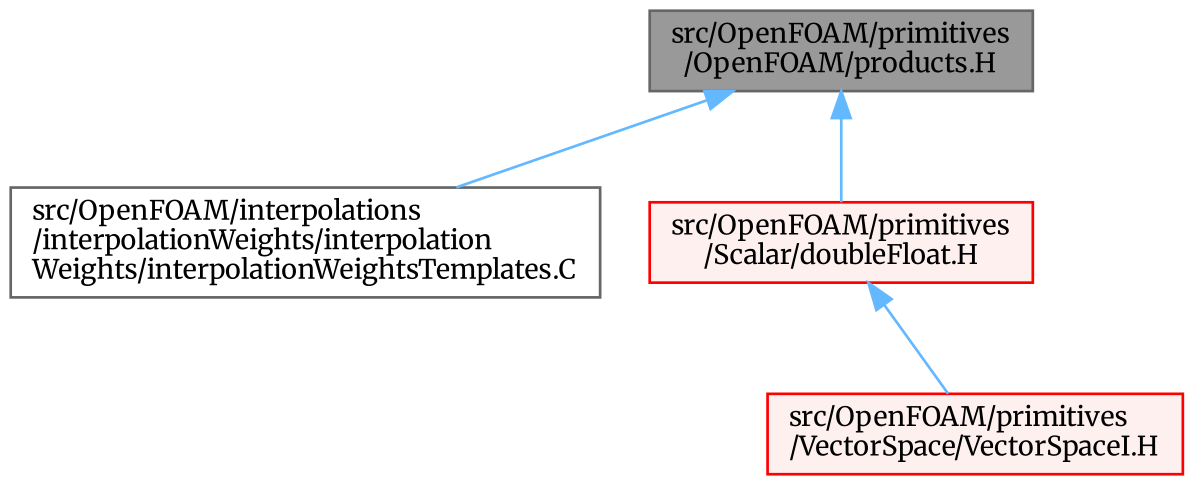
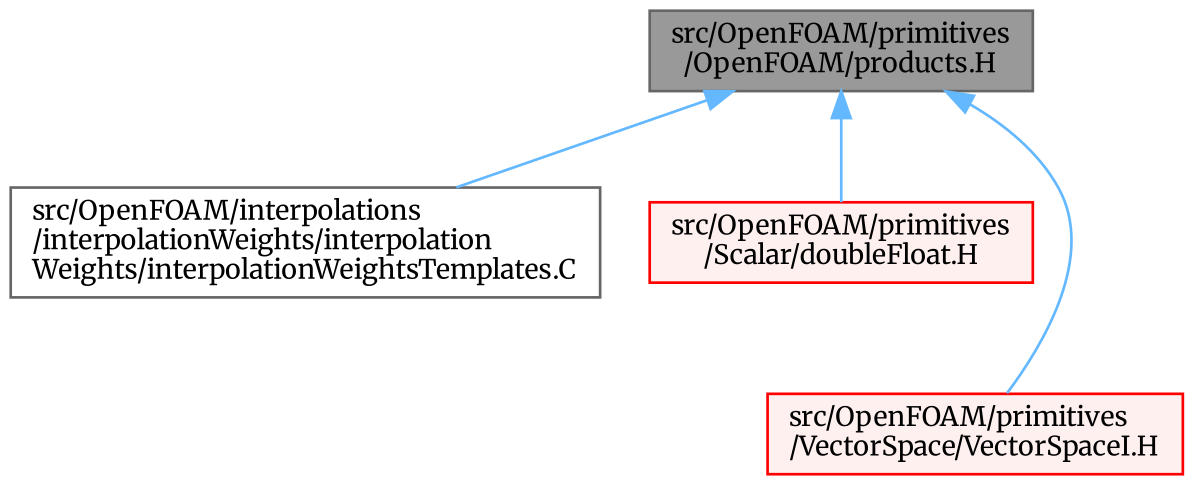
  digraph {
    fontname=Merriweather
    node [color=red fillcolor="#FFF0F0" fontname=Merriweather fontsize=10 shape=box style=filled]
    edge [color=steelblue1 dir=back fontname=Merriweather fontsize=10 labelfontname=Helvetica labelfontsize=10 style=solid]
    n1 [color=gray40 fillcolor=grey60 fontcolor=black height=0.2 label="src/OpenFOAM/primitives\l/OpenFOAM/products.H" width=0.4]
    n2 [color=grey40 fillcolor=white height=0.2 label="src/OpenFOAM/interpolations\l/interpolationWeights/interpolation\lWeights/interpolationWeightsTemplates.C" width=0.4]
    n3 [height=0.2 label="src/OpenFOAM/primitives\l/Scalar/doubleFloat.H" width=0.4]
    n4 [height=0.2 label="src/OpenFOAM/primitives\l/VectorSpace/VectorSpaceI.H" width=0.4]
    n1 -> n2
    n1 -> n3
-   n3 -> n4
+   n1 -> n4
  }
